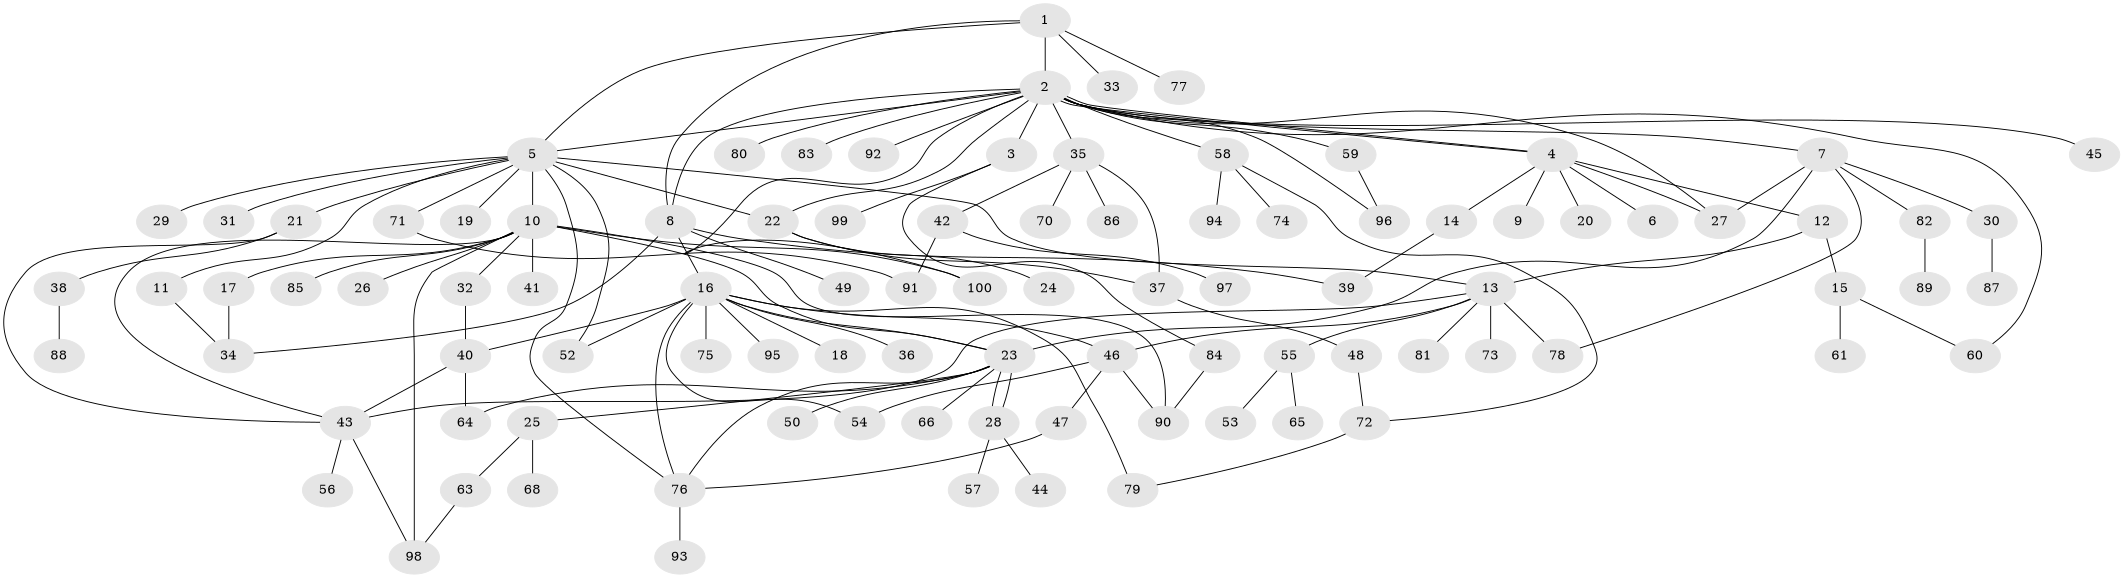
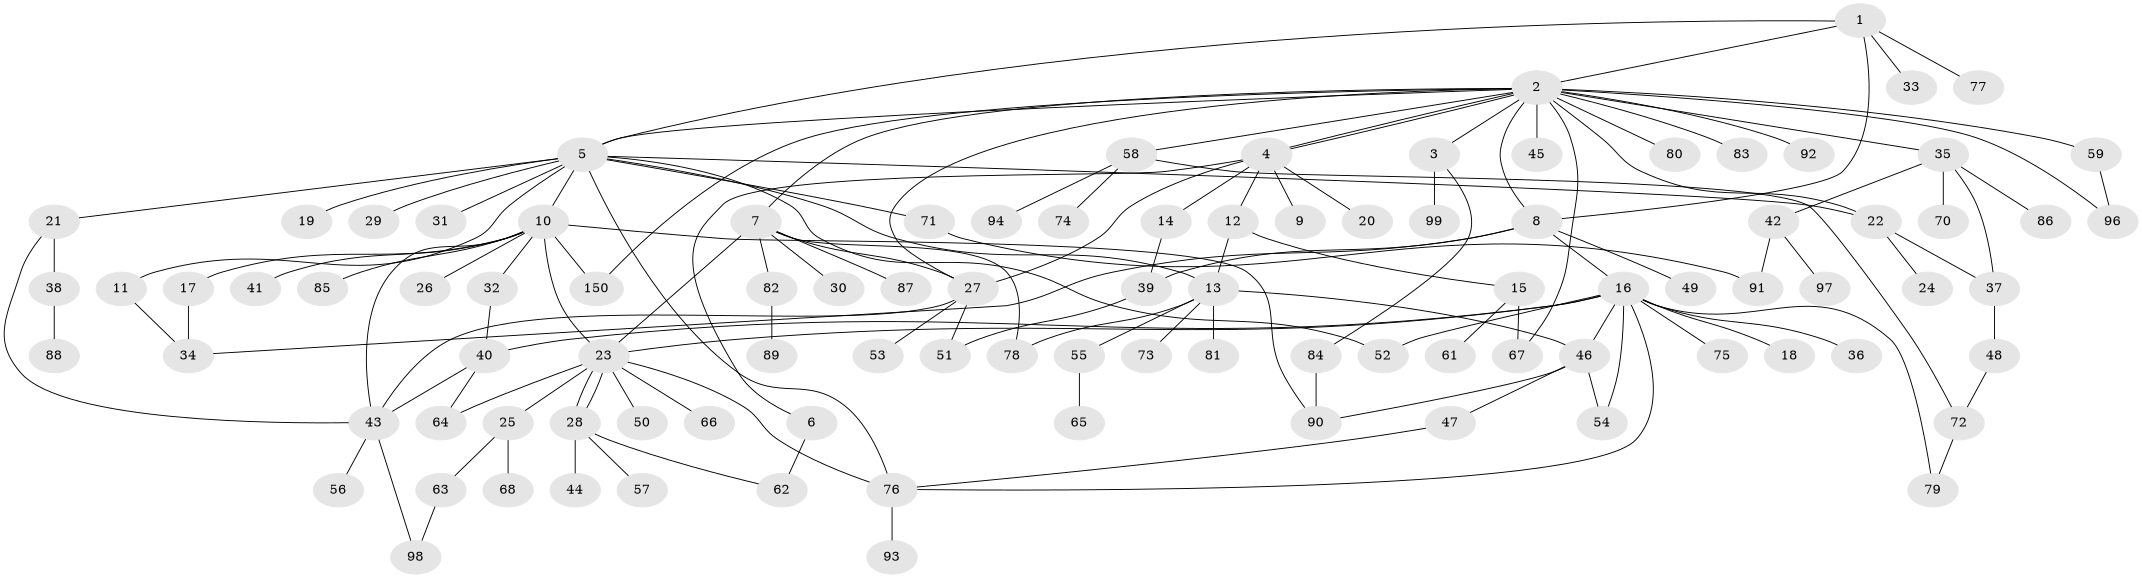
  graph {
    node [color=gray90 style=filled]
    1
    2
    5
    8
    33
    77
    3
    4
    7
    22
    27
    35
    45
    58
    59
-   60
+   60 [label=67]
    80
    83
    92
    96
-   100
+   100 [label=150]
    10
    11
    13
    19
    21
    29
    31
    52
    71
    76
    16
    34
    39
    49
    84
    99
    6
    9
    12
    14
    20
    23
    30
    78
    82
    87
    24
    37
    43
+   51
    53
    42
    70
    86
    72
    74
    94
    90
+   62
    15
    17
    26
    32
    41
    85
    98
    46
    55
    73
    81
    38
    91
    93
    25
    28
    50
    64
    66
    89
    40
    18
    36
    54
    75
    79
-   95
    56
    61
    47
    65
    88
    48
    63
    68
    44
    57
    97
    1 -- 2
    1 -- 5
    1 -- 8
    1 -- 33
    1 -- 77
    2 -- 5
    2 -- 8
    2 -- 3
    2 -- 4
    2 -- 4
    2 -- 7
    2 -- 22
    2 -- 27
    2 -- 35
    2 -- 45
    2 -- 58
    2 -- 59
    2 -- 60
    2 -- 80
    2 -- 83
    2 -- 92
    2 -- 96
    2 -- 100
    5 -- 22
    5 -- 10
    5 -- 11
    5 -- 13
    5 -- 19
    5 -- 21
    5 -- 29
    5 -- 31
    5 -- 52
    5 -- 71
    5 -- 76
    8 -- 16
    8 -- 34
    8 -- 39
    8 -- 49
    3 -- 84
    3 -- 99
    4 -- 27
    4 -- 6
    4 -- 9
    4 -- 12
    4 -- 14
    4 -- 20
    7 -- 27
    7 -- 23
    7 -- 30
    7 -- 78
    7 -- 82
-   30 -- 87
+   7 -- 87
    22 -- 24
    22 -- 37
-   13 -- 43
-   55 -- 53
+   27 -- 43
+   27 -- 51
+   27 -- 53
    35 -- 37
    35 -- 42
    35 -- 70
    35 -- 86
    58 -- 72
    58 -- 74
    58 -- 94
    59 -- 96
    10 -- 100
    10 -- 23
    10 -- 43
    10 -- 90
    10 -- 17
    10 -- 26
    10 -- 32
    10 -- 41
    10 -- 85
-   10 -- 98
    11 -- 34
    13 -- 78
    13 -- 46
    13 -- 55
    13 -- 73
    13 -- 81
    21 -- 43
    21 -- 38
    71 -- 91
    76 -- 93
    16 -- 52
    16 -- 76
    16 -- 23
    16 -- 46
    16 -- 40
    16 -- 18
    16 -- 36
    16 -- 54
    16 -- 75
    16 -- 79
-   16 -- 95
+   39 -- 51
    84 -- 90
+   6 -- 62
    12 -- 13
    12 -- 15
    14 -- 39
    23 -- 76
    23 -- 25
    23 -- 28
    23 -- 28
    23 -- 50
    23 -- 64
    23 -- 66
    82 -- 89
    37 -- 48
    43 -- 98
    43 -- 56
    42 -- 91
    42 -- 97
    72 -- 79
    15 -- 60
    15 -- 61
    17 -- 34
    32 -- 40
    46 -- 90
    46 -- 54
    46 -- 47
    55 -- 65
    38 -- 88
    25 -- 63
    25 -- 68
+   28 -- 62
    28 -- 44
    28 -- 57
    40 -- 43
    40 -- 64
    47 -- 76
    48 -- 72
    63 -- 98
  }
